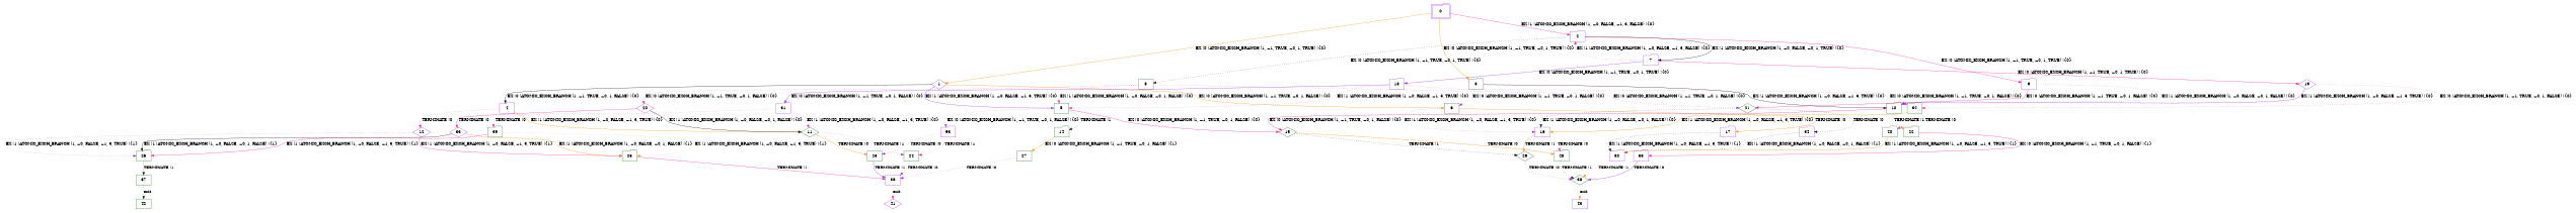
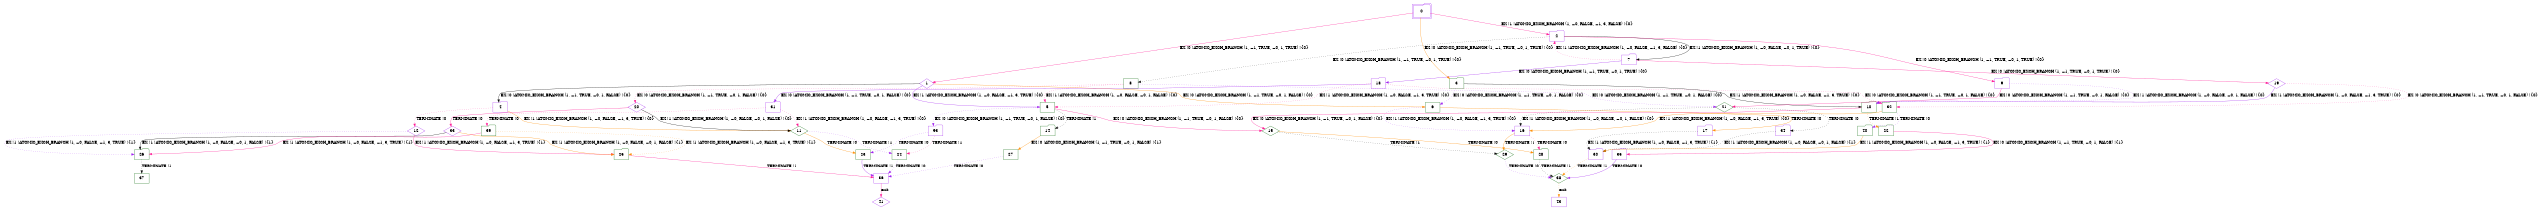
  digraph {
    node [color=darkgreen shape=folder]
    edge [color=deeppink style=dotted]
    0 [color=purple peripheries=2]
    1 [color=purple shape=diamond]
    2 [color=purple]
    3
    4 [color=purple]
    5 [shape=box]
    6 [shape=box]
    7 [color=purple]
    8 [shape=box]
    9 [color=purple]
    10
    11 [shape=diamond]
    12 [color=purple shape=diamond]
    n14 [color=purple label=93]
    14
    15 [shape=diamond]
    16 [color=purple shape=box]
    17 [color=purple]
    18 [color=purple]
    19 [color=purple shape=diamond]
    20 [color=purple shape=diamond]
    21 [shape=diamond]
    22
    23 [shape=box]
    24 [shape=box]
    25
    26
    27 [shape=box]
    28
    29 [shape=diamond]
    30 [color=purple]
    31 [color=purple]
    32
    33 [color=purple shape=diamond]
    34 [color=purple]
    35 [color=purple]
    36 [color=purple shape=box]
    37 [shape=box]
    38 [shape=diamond]
    39
    40
    41 [color=purple shape=diamond]
-   42 [shape=box]
    43 [color=purple shape=box]
-   0 -> 1 [color=darkorange label="EX !0 !ATOMIC_EXCH_BRANCH (1, +1, TRUE, +0, 1, TRUE) !{0}" style=solid]
+   0 -> 1 [label="EX !0 !ATOMIC_EXCH_BRANCH (1, +1, TRUE, +0, 1, TRUE) !{0}" style=solid]
    0 -> 2 [label="EX !1 !ATOMIC_EXCH_BRANCH (1, +0, FALSE, +1, 3, FALSE) !{0}" style=solid]
    0 -> 3 [color=darkorange label="EX !0 !ATOMIC_EXCH_BRANCH (1, +1, TRUE, +0, 1, TRUE) !{0}" style=solid]
    1 -> 4 [color=black label="EX !0 !ATOMIC_EXCH_BRANCH (1, +1, TRUE, +0, 1, FALSE) !{0}" style=solid]
    1 -> 5 [color=purple label="EX !1 !ATOMIC_EXCH_BRANCH (1, +0, FALSE, +1, 3, TRUE) !{0}" style=solid]
    1 -> 6 [color=darkorange label="EX !0 !ATOMIC_EXCH_BRANCH (1, +1, TRUE, +0, 1, FALSE) !{0}" style=solid]
    2 -> 7 [color=black label="EX !1 !ATOMIC_EXCH_BRANCH (1, +0, FALSE, +0, 1, TRUE) !{0}" style=solid]
    2 -> 8 [color=black label="EX !0 !ATOMIC_EXCH_BRANCH (1, +1, TRUE, +0, 1, TRUE) !{0}"]
    2 -> 9 [label="EX !0 !ATOMIC_EXCH_BRANCH (1, +1, TRUE, +0, 1, TRUE) !{0}" style=solid]
    3 -> 6 [color=purple label="EX !0 !ATOMIC_EXCH_BRANCH (1, +1, TRUE, +0, 1, FALSE) !{0}"]
    3 -> 10 [color=black label="EX !1 !ATOMIC_EXCH_BRANCH (1, +0, FALSE, +1, 3, TRUE) !{0}" style=solid]
    4 -> 11 [color=darkorange label="EX !1 !ATOMIC_EXCH_BRANCH (1, +0, FALSE, +1, 3, TRUE) !{0}" style=solid]
    4 -> 12 [label="TERMINATE !0"]
    5 -> n14 [color=purple label="EX !0 !ATOMIC_EXCH_BRANCH (1, +1, TRUE, +0, 1, FALSE) !{0}"]
    5 -> 14 [color=black label="TERMINATE !1"]
    5 -> 15 [label="EX !0 !ATOMIC_EXCH_BRANCH (1, +1, TRUE, +0, 1, FALSE) !{0}" style=solid]
    6 -> 16 [color=purple label="EX !1 !ATOMIC_EXCH_BRANCH (1, +0, FALSE, +1, 3, TRUE) !{0}"]
    6 -> 17 [color=darkorange label="TERMINATE !0" style=solid]
    7 -> 2 [label="EX !1 !ATOMIC_EXCH_BRANCH (1, +0, FALSE, +1, 3, FALSE) !{0}"]
    7 -> 18 [color=purple label="EX !0 !ATOMIC_EXCH_BRANCH (1, +1, TRUE, +0, 1, TRUE) !{0}" style=solid]
    7 -> 19 [label="EX !0 !ATOMIC_EXCH_BRANCH (1, +1, TRUE, +0, 1, TRUE) !{0}" style=solid]
    8 -> 5 [label="EX !1 !ATOMIC_EXCH_BRANCH (1, +0, FALSE, +0, 1, FALSE) !{0}"]
    8 -> 20 [label="EX !0 !ATOMIC_EXCH_BRANCH (1, +1, TRUE, +0, 1, FALSE) !{0}"]
    8 -> 21 [color=purple label="EX !0 !ATOMIC_EXCH_BRANCH (1, +1, TRUE, +0, 1, FALSE) !{0}"]
    9 -> 10 [color=purple label="EX !1 !ATOMIC_EXCH_BRANCH (1, +0, FALSE, +0, 1, FALSE) !{0}"]
    9 -> 21 [label="EX !0 !ATOMIC_EXCH_BRANCH (1, +1, TRUE, +0, 1, FALSE) !{0}" style=solid]
    10 -> 15 [label="EX !0 !ATOMIC_EXCH_BRANCH (1, +1, TRUE, +0, 1, FALSE) !{0}" style=solid]
    10 -> 22 [color=darkorange label="TERMINATE !1"]
    11 -> 23 [color=darkorange label="TERMINATE !0" style=solid]
    11 -> 24 [color=purple label="TERMINATE !1"]
    12 -> 25 [label="EX !1 !ATOMIC_EXCH_BRANCH (1, +0, FALSE, +1, 3, TRUE) !{1}" style=solid]
    12 -> 26 [color=purple label="EX !1 !ATOMIC_EXCH_BRANCH (1, +0, FALSE, +1, 3, TRUE) !{1}"]
    n14 -> 23 [color=purple label="TERMINATE !0"]
    n14 -> 24 [label="TERMINATE !1"]
    14 -> 27 [color=darkorange label="EX !0 !ATOMIC_EXCH_BRANCH (1, +1, TRUE, +0, 1, FALSE) !{1}" style=solid]
    15 -> 28 [color=darkorange label="TERMINATE !0" style=solid]
    15 -> 29 [color=black label="TERMINATE !1"]
    16 -> 28 [label="TERMINATE !0"]
    16 -> 29 [color=darkorange label="TERMINATE !1" style=solid]
    17 -> 30 [color=black label="EX !1 !ATOMIC_EXCH_BRANCH (1, +0, FALSE, +1, 3, TRUE) !{1}"]
    18 -> 5 [label="EX !1 !ATOMIC_EXCH_BRANCH (1, +0, FALSE, +1, 3, TRUE) !{0}"]
    18 -> 31 [color=purple label="EX !0 !ATOMIC_EXCH_BRANCH (1, +1, TRUE, +0, 1, FALSE) !{0}" style=solid]
    18 -> 32 [label="EX !0 !ATOMIC_EXCH_BRANCH (1, +1, TRUE, +0, 1, FALSE) !{0}"]
    19 -> 10 [color=purple label="EX !1 !ATOMIC_EXCH_BRANCH (1, +0, FALSE, +1, 3, TRUE) !{0}" style=solid]
    19 -> 32 [label="EX !0 !ATOMIC_EXCH_BRANCH (1, +1, TRUE, +0, 1, FALSE) !{0}"]
    20 -> 11 [color=black label="EX !1 !ATOMIC_EXCH_BRANCH (1, +0, FALSE, +0, 1, FALSE) !{0}" style=solid]
    20 -> 33 [label="TERMINATE !0" style=solid]
    21 -> 16 [color=black label="EX !1 !ATOMIC_EXCH_BRANCH (1, +0, FALSE, +0, 1, FALSE) !{0}"]
    21 -> 34 [color=black label="TERMINATE !0"]
    22 -> 35 [label="EX !0 !ATOMIC_EXCH_BRANCH (1, +1, TRUE, +0, 1, FALSE) !{1}" style=solid]
    23 -> 36 [color=purple label="TERMINATE !1" style=solid]
    24 -> 36 [color=purple label="TERMINATE !0"]
    25 -> 36 [label="TERMINATE !1" style=solid]
    26 -> 37 [color=black label="TERMINATE !1"]
    27 -> 36 [color=purple label="TERMINATE !0"]
    28 -> 38 [color=black label="TERMINATE !1"]
    29 -> 38 [color=purple label="TERMINATE !0"]
    30 -> 38 [color=darkorange label="TERMINATE !1"]
    31 -> 11 [label="EX !1 !ATOMIC_EXCH_BRANCH (1, +0, FALSE, +1, 3, TRUE) !{0}"]
    31 -> 39 [label="TERMINATE !0"]
    32 -> 16 [color=darkorange label="EX !1 !ATOMIC_EXCH_BRANCH (1, +0, FALSE, +1, 3, TRUE) !{0}" style=solid]
    32 -> 40 [color=purple label="TERMINATE !0"]
    33 -> 25 [color=darkorange label="EX !1 !ATOMIC_EXCH_BRANCH (1, +0, FALSE, +0, 1, FALSE) !{1}" style=solid]
    33 -> 26 [color=black label="EX !1 !ATOMIC_EXCH_BRANCH (1, +0, FALSE, +0, 1, FALSE) !{1}" style=solid]
    34 -> 30 [color=black label="EX !1 !ATOMIC_EXCH_BRANCH (1, +0, FALSE, +0, 1, FALSE) !{1}"]
    35 -> 38 [color=purple label="TERMINATE !0" style=solid]
-   36 -> 41 [label=exit]
-   37 -> 42 [color=black label=exit]
+   36 -> 41 [label=exit style=solid]
    38 -> 43 [color=darkorange label=exit]
    39 -> 25 [color=darkorange label="EX !1 !ATOMIC_EXCH_BRANCH (1, +0, FALSE, +1, 3, TRUE) !{1}"]
    39 -> 26 [label="EX !1 !ATOMIC_EXCH_BRANCH (1, +0, FALSE, +1, 3, TRUE) !{1}" style=solid]
    40 -> 30 [color=darkorange label="EX !1 !ATOMIC_EXCH_BRANCH (1, +0, FALSE, +1, 3, TRUE) !{1}" style=solid]
  }
